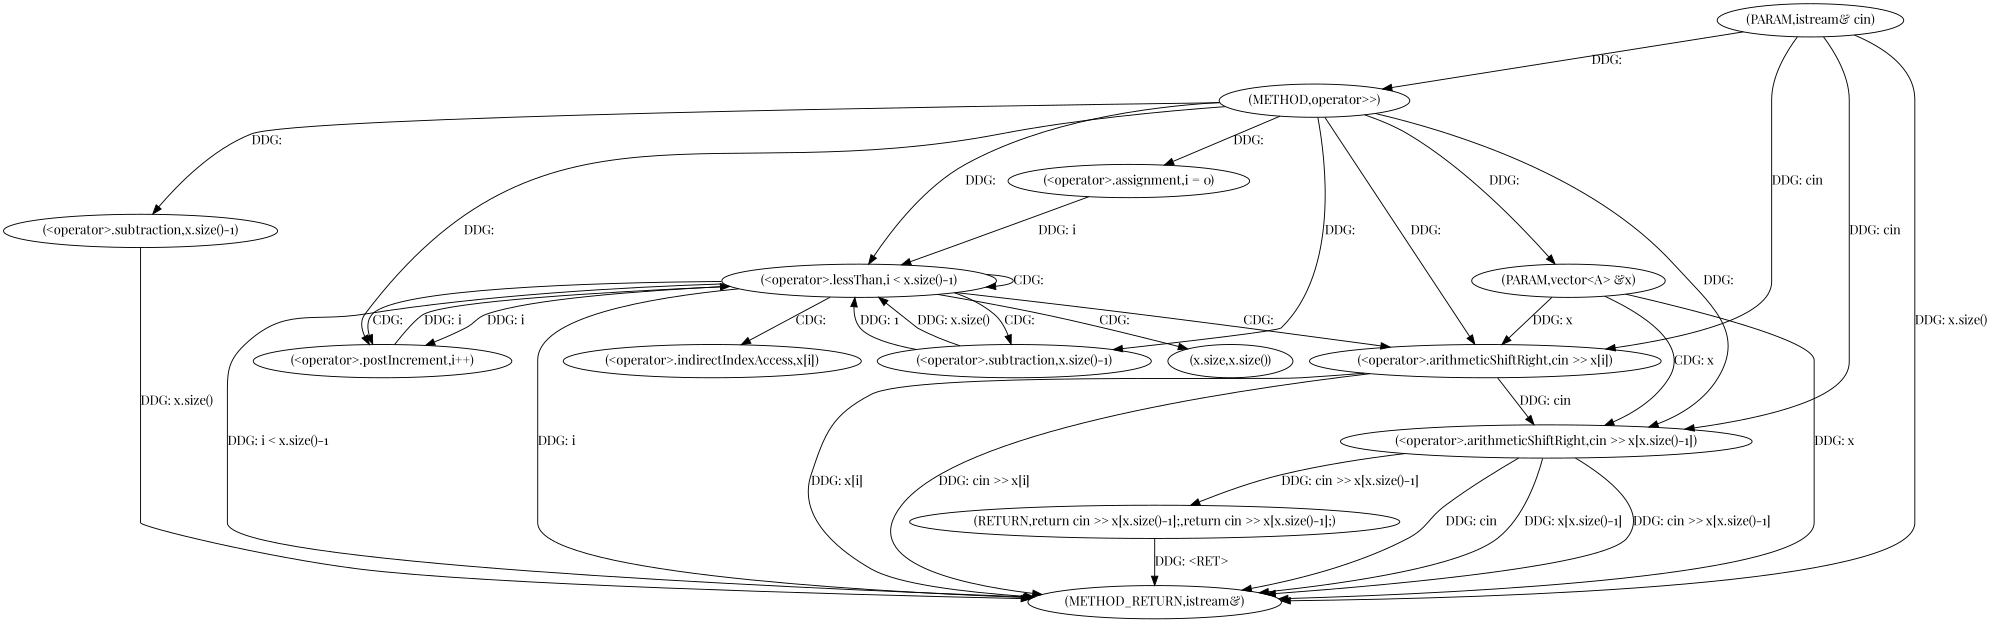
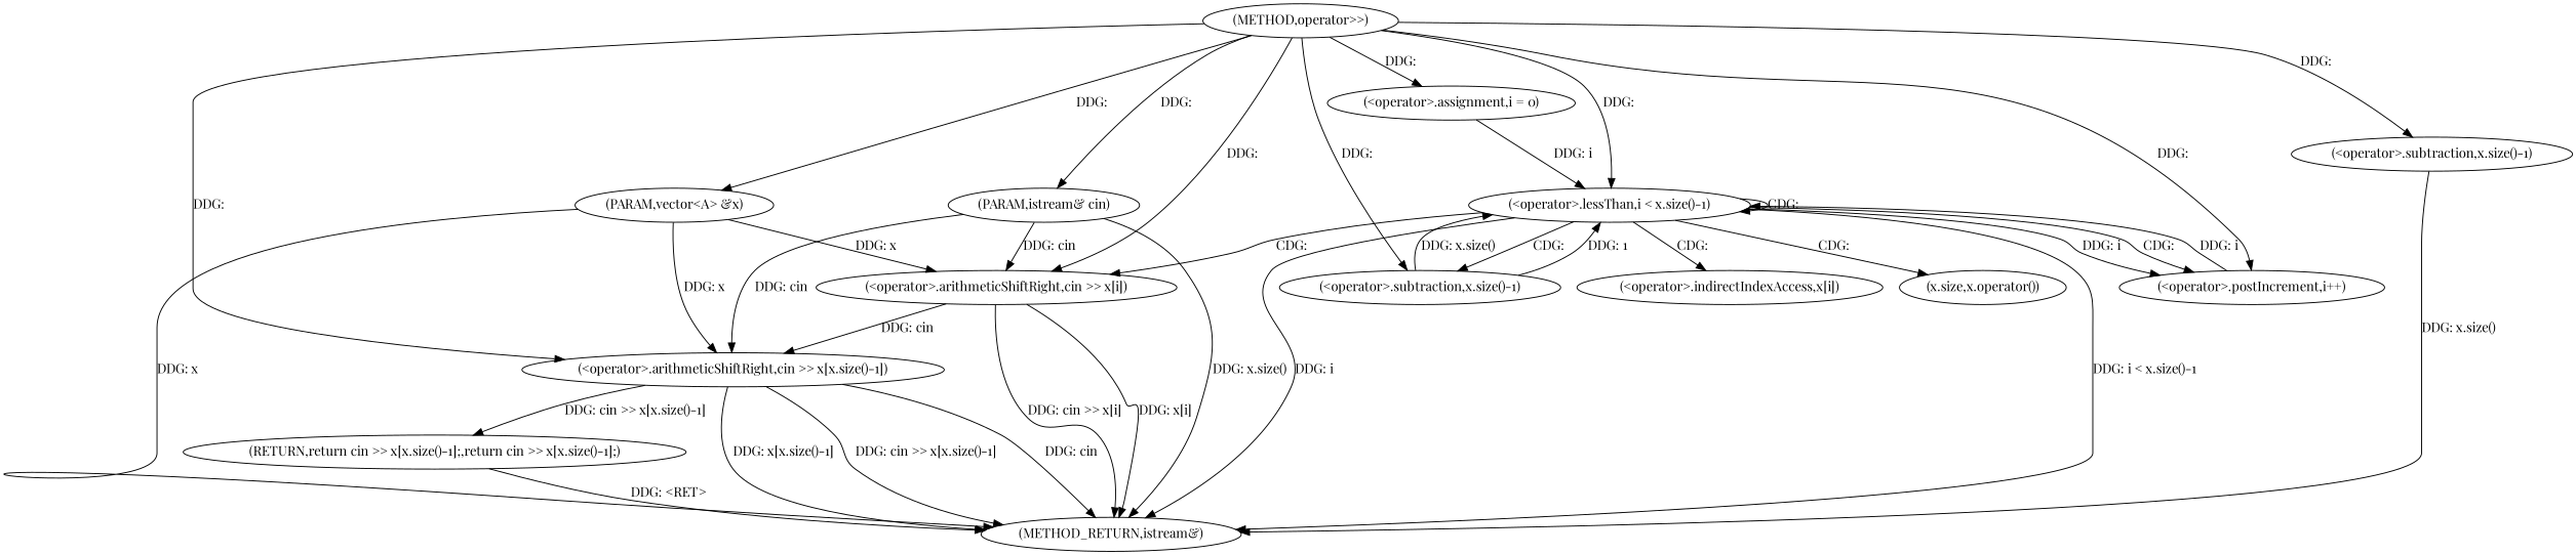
  digraph {
    fontname="Playfair Display"
    node [fontname="Playfair Display"]
    edge [fontname="Playfair Display"]
    n1 [label="(METHOD,operator>>)"]
    n2 [label="(PARAM,istream& cin)"]
    n3 [label="(PARAM,vector<A> &x)"]
    n4 [label="(<operator>.assignment,i = 0)"]
    n5 [label="(<operator>.lessThan,i < x.size()-1)"]
    n6 [label="(<operator>.postIncrement,i++)"]
    n7 [label="(<operator>.arithmeticShiftRight,cin >> x[i])"]
    n8 [label="(<operator>.arithmeticShiftRight,cin >> x[x.size()-1])"]
    n9 [label="(<operator>.subtraction,x.size()-1)"]
    n10 [label="(<operator>.subtraction,x.size()-1)"]
    n11 [label="(METHOD_RETURN,istream&)"]
    n12 [label="(<operator>.indirectIndexAccess,x[i])"]
-   n13 [label="(x.size,x.size())"]
+   n13 [label="(x.size,x.operator())"]
    n14 [label="(RETURN,return cin >> x[x.size()-1];,return cin >> x[x.size()-1];)"]
-   n2 -> n1 [label="DDG: "]
+   n1 -> n2 [label="DDG: "]
    n1 -> n3 [label="DDG: "]
    n1 -> n4 [label="DDG: "]
    n1 -> n5 [label="DDG: "]
    n1 -> n6 [label="DDG: "]
    n1 -> n7 [label="DDG: "]
    n1 -> n8 [label="DDG: "]
    n1 -> n9 [label="DDG: "]
    n1 -> n10 [label="DDG: "]
    n2 -> n7 [label="DDG: cin"]
    n2 -> n8 [label="DDG: cin"]
    n2 -> n11 [label="DDG: x.size()"]
    n3 -> n7 [label="DDG: x"]
-   n3 -> n8 [label="CDG: x"]
+   n3 -> n8 [label="DDG: x"]
    n3 -> n11 [label="DDG: x"]
    n4 -> n5 [label="DDG: i"]
    n5 -> n5 [label="CDG: "]
    n5 -> n6 [label="DDG: i"]
    n5 -> n6 [label="CDG: "]
    n5 -> n7 [label="CDG: "]
    n5 -> n9 [label="CDG: "]
    n5 -> n11 [label="DDG: i"]
    n5 -> n11 [label="DDG: i < x.size()-1"]
    n5 -> n12 [label="CDG: "]
    n5 -> n13 [label="CDG: "]
    n6 -> n5 [label="DDG: i"]
    n7 -> n8 [label="DDG: cin"]
    n7 -> n11 [label="DDG: x[i]"]
    n7 -> n11 [label="DDG: cin >> x[i]"]
    n8 -> n11 [label="DDG: cin"]
    n8 -> n11 [label="DDG: x[x.size()-1]"]
    n8 -> n11 [label="DDG: cin >> x[x.size()-1]"]
    n8 -> n14 [label="DDG: cin >> x[x.size()-1]"]
    n9 -> n5 [label="DDG: 1"]
    n9 -> n5 [label="DDG: x.size()"]
    n10 -> n11 [label="DDG: x.size()"]
    n14 -> n11 [label="DDG: <RET>"]
  }
